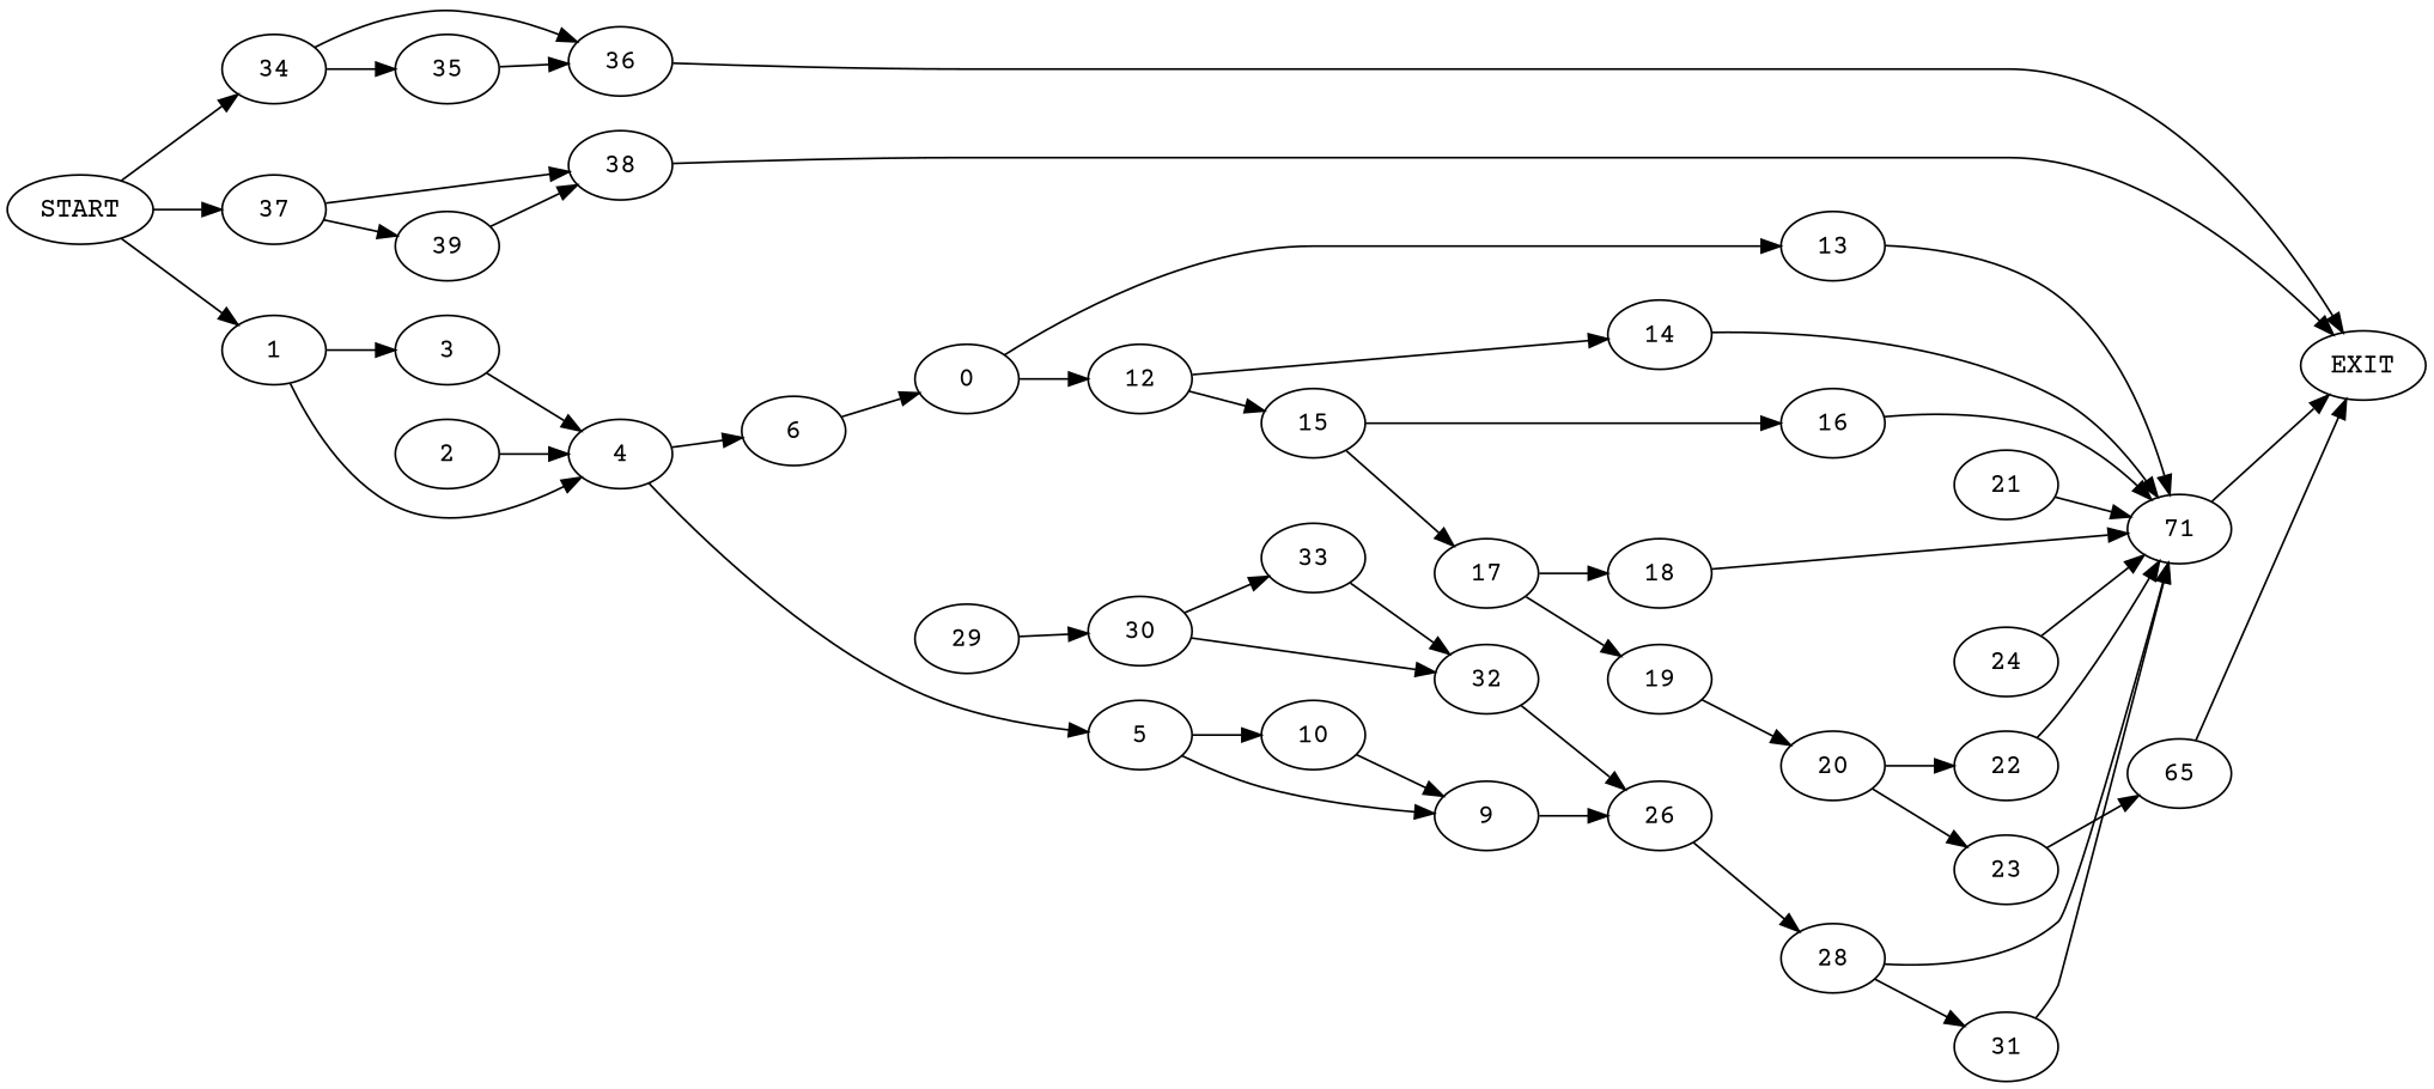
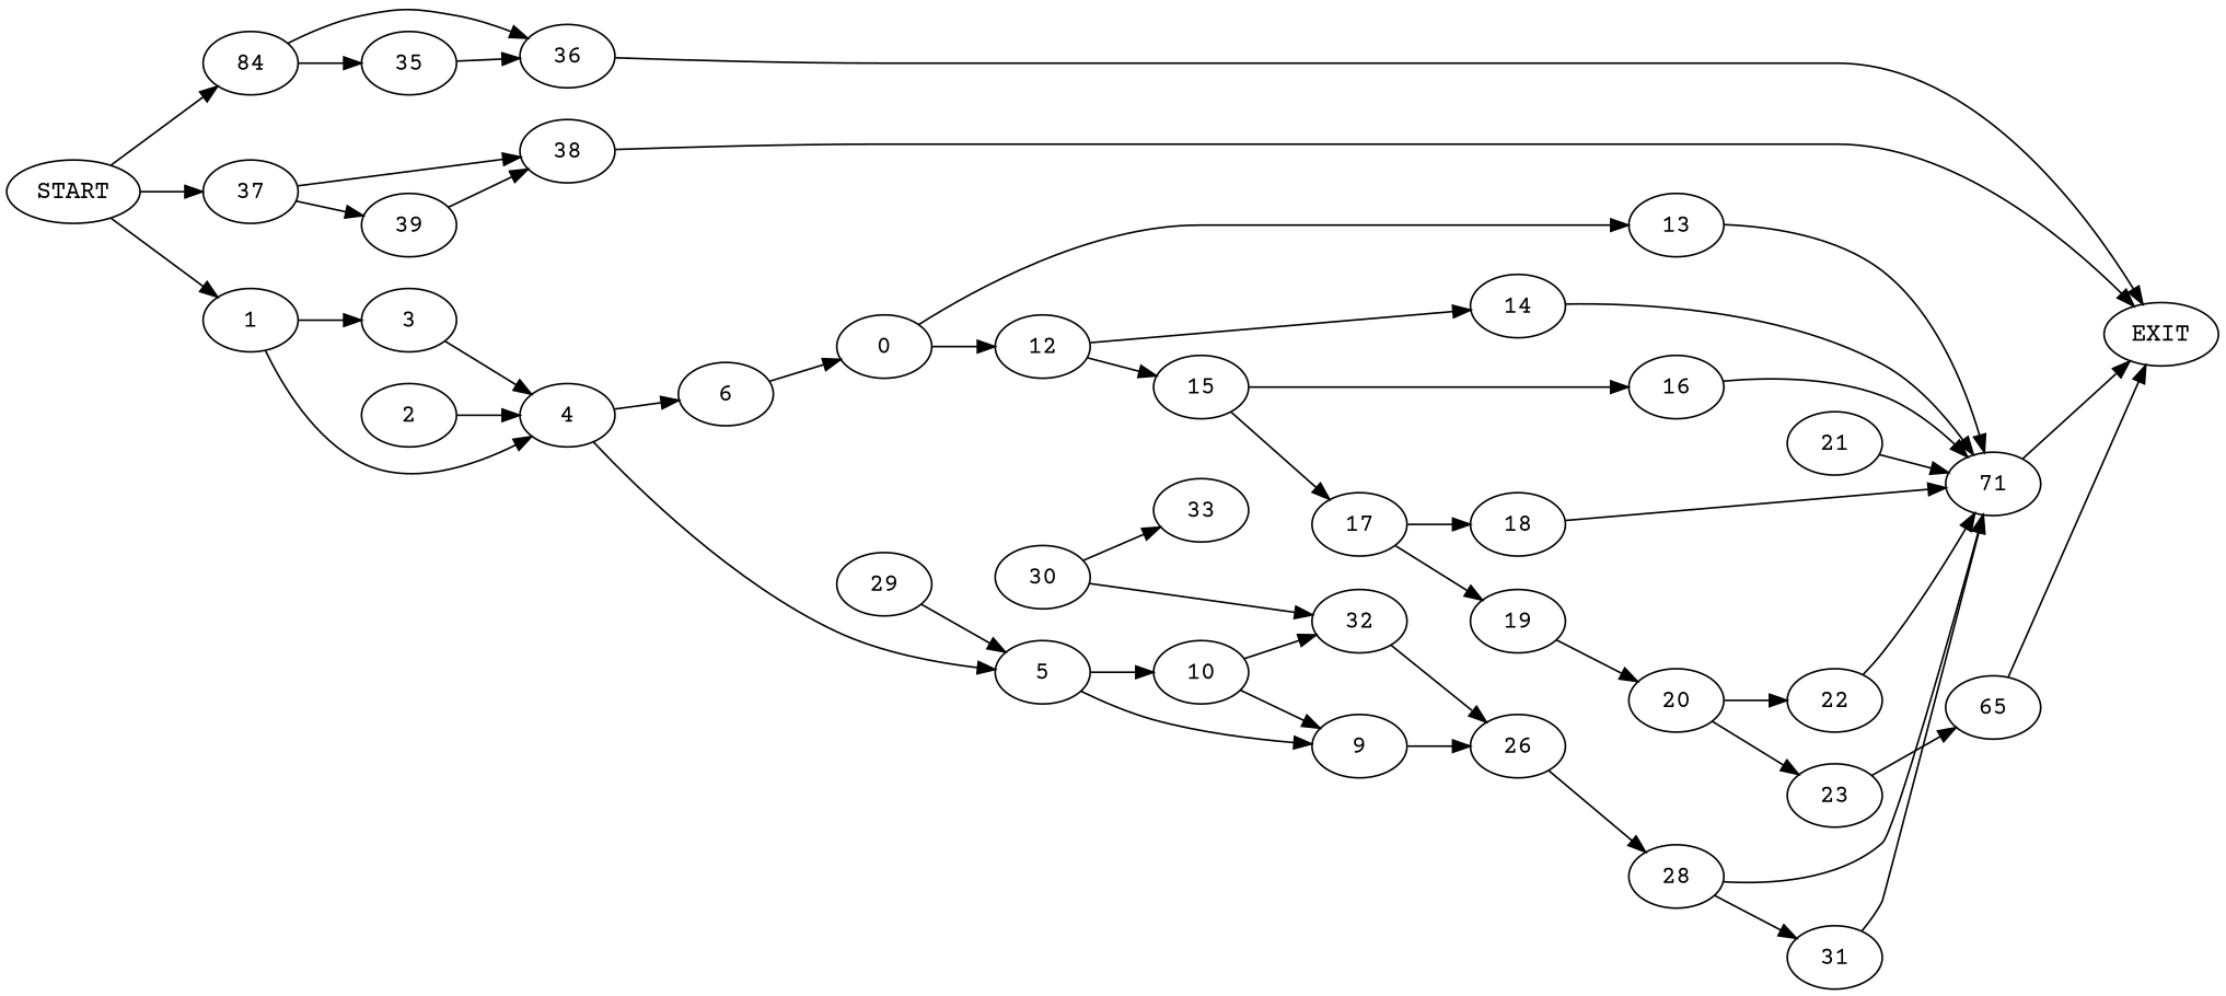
  digraph {
    fontname="Courier Prime"
    rankdir=LR
    node [fontname="Courier Prime"]
    edge [fontname="Courier Prime"]
    n1 [label=START]
    1
-   34
+   34 [label=84]
    37
    3
    4
    35
    36
    38
    39
    n11 [label=EXIT]
    2
    5
    6
    9
    10
    n17 [label=0]
    26
    12
    13
    14
    15
    n23 [label=71]
    28
    16
    17
    18
    19
    20
    22
    23
    21
    n33 [label=65]
-   24
    31
    29
    30
    32
    33
    n1 -> 1
    n1 -> 34
    n1 -> 37
    1 -> 3
    1 -> 4
    34 -> 35
    34 -> 36
    37 -> 38
    37 -> 39
    3 -> 4
    4 -> 5
    4 -> 6
    35 -> 36
    36 -> n11
    38 -> n11
    39 -> 38
    2 -> 4
    5 -> 9
    5 -> 10
    6 -> n17
    9 -> 26
    10 -> 9
    n17 -> 12
    n17 -> 13
    26 -> 28
    12 -> 14
    12 -> 15
    13 -> n23
    14 -> n23
    15 -> 16
    15 -> 17
    n23 -> n11
    28 -> n23
    28 -> 31
    16 -> n23
    17 -> 18
    17 -> 19
    18 -> n23
    19 -> 20
    20 -> 22
    20 -> 23
    22 -> n23
    23 -> n33
    21 -> n23
    n33 -> n11
-   24 -> n23
    31 -> n23
-   29 -> 30
+   29 -> 5
    30 -> 32
    30 -> 33
    32 -> 26
-   33 -> 32
+   10 -> 32
  }
